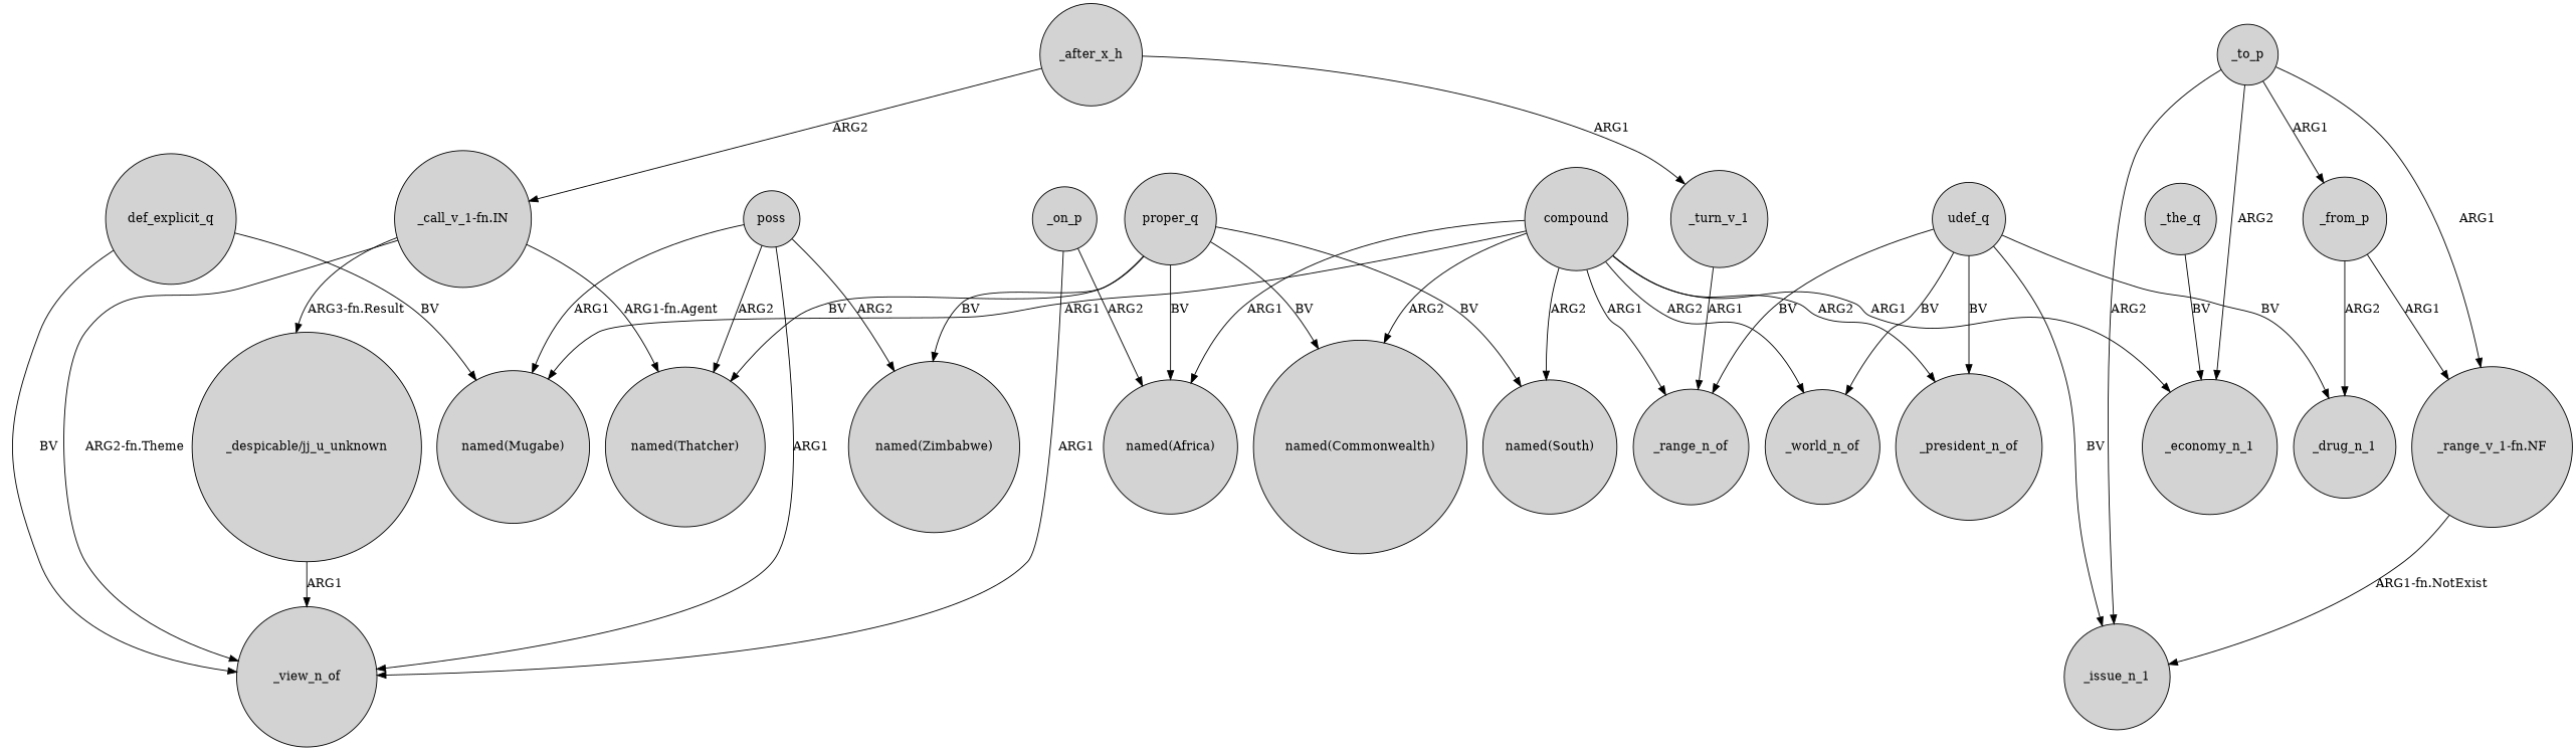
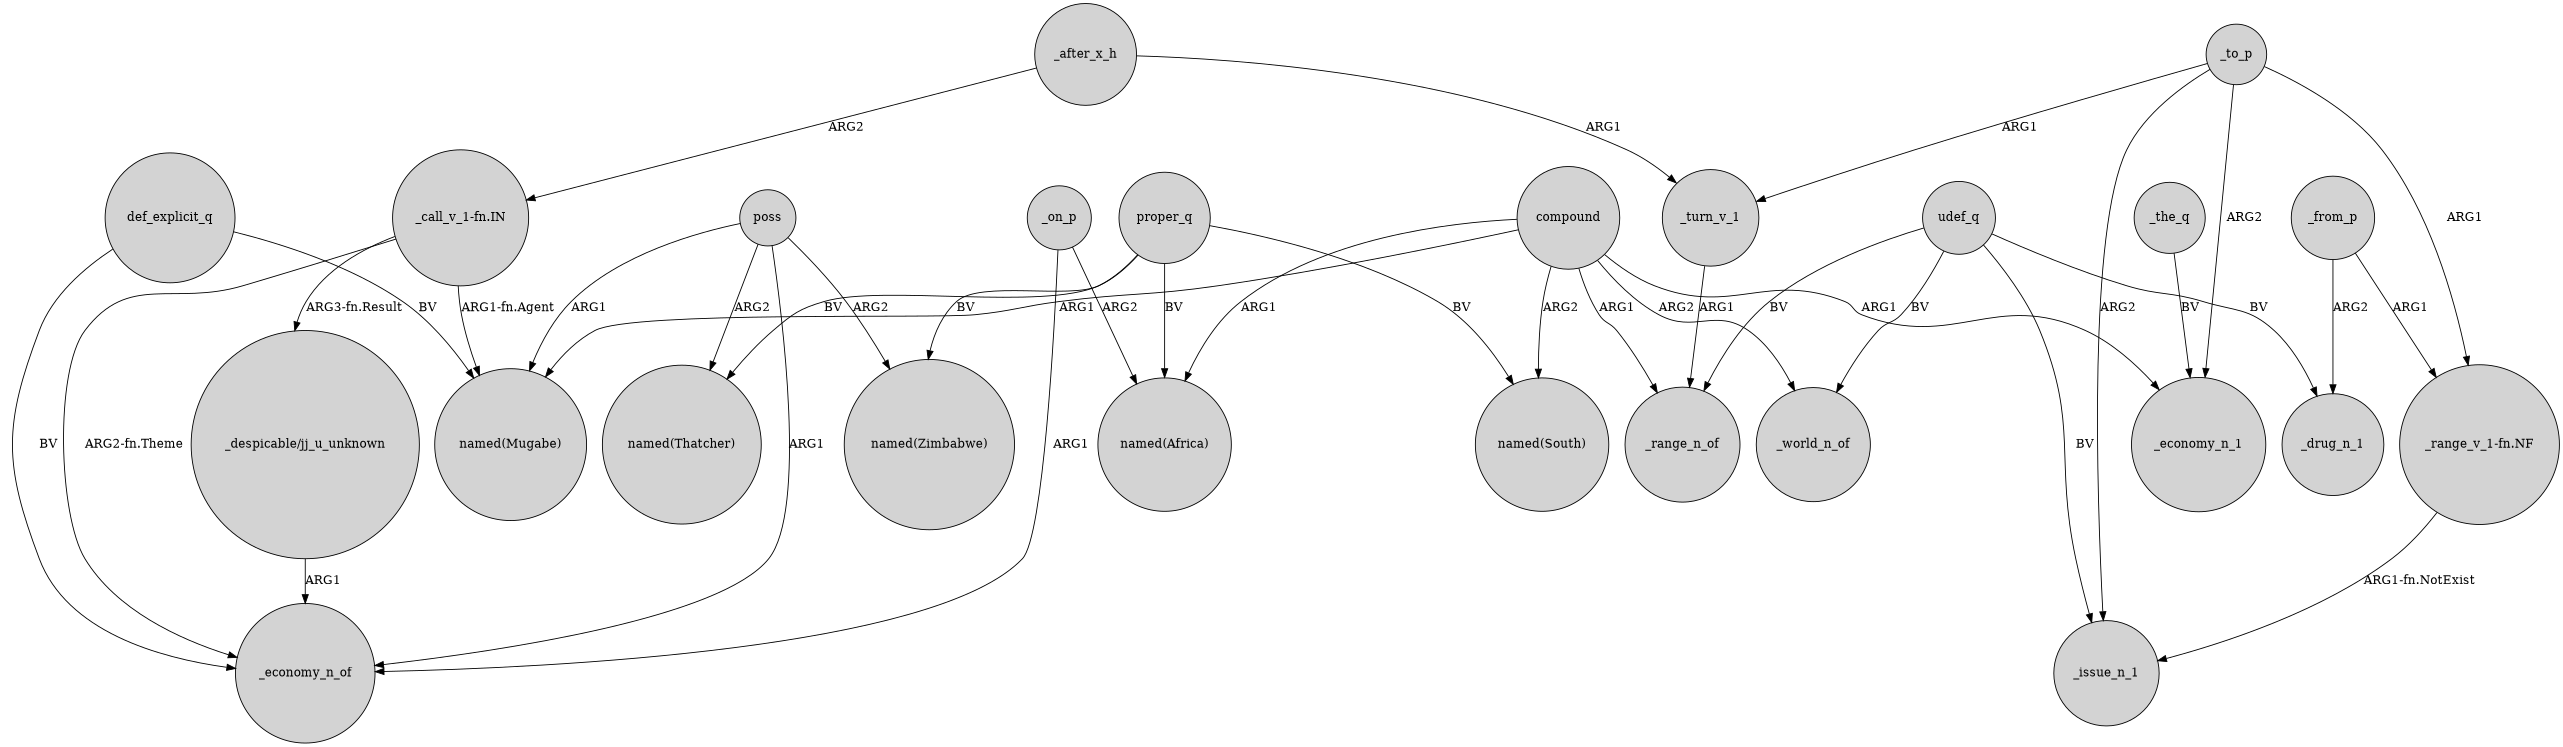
  digraph {
    node [shape=circle style=filled]
    proper_q
    "named(Zimbabwe)"
    "named(South)"
    "named(Africa)"
-   "named(Commonwealth)"
    "named(Thatcher)"
    compound
-   _president_n_of
    "named(Mugabe)"
    _world_n_of
    _economy_n_1
    n12 [label=_range_n_of]
    _after_x_h
    _turn_v_1
    "_call_v_1-fn.IN"
-   _view_n_of
+   _view_n_of [label=_economy_n_of]
    "_despicable/jj_u_unknown"
    poss
    "_range_v_1-fn.NF"
    _issue_n_1
    _from_p
    _drug_n_1
    def_explicit_q
    _the_q
    _on_p
    _to_p
    udef_q
    proper_q -> "named(Zimbabwe)" [label=BV]
    proper_q -> "named(South)" [label=BV]
    proper_q -> "named(Africa)" [label=BV]
-   proper_q -> "named(Commonwealth)" [label=BV]
    proper_q -> "named(Thatcher)" [label=BV]
    compound -> "named(South)" [label=ARG2]
    compound -> "named(Africa)" [label=ARG1]
-   compound -> "named(Commonwealth)" [label=ARG2]
-   compound -> _president_n_of [label=ARG2]
    compound -> "named(Mugabe)" [label=ARG1]
    compound -> _world_n_of [label=ARG2]
    compound -> _economy_n_1 [label=ARG1]
    compound -> n12 [label=ARG1]
    _after_x_h -> _turn_v_1 [label=ARG1]
    _after_x_h -> "_call_v_1-fn.IN" [label=ARG2]
    _turn_v_1 -> n12 [label=ARG1]
-   "_call_v_1-fn.IN" -> "named(Thatcher)" [label="ARG1-fn.Agent"]
+   "_call_v_1-fn.IN" -> "named(Mugabe)" [label="ARG1-fn.Agent"]
    "_call_v_1-fn.IN" -> _view_n_of [label="ARG2-fn.Theme"]
    "_call_v_1-fn.IN" -> "_despicable/jj_u_unknown" [label="ARG3-fn.Result"]
    "_despicable/jj_u_unknown" -> _view_n_of [label=ARG1]
    poss -> "named(Zimbabwe)" [label=ARG2]
    poss -> "named(Thatcher)" [label=ARG2]
    poss -> "named(Mugabe)" [label=ARG1]
    poss -> _view_n_of [label=ARG1]
    "_range_v_1-fn.NF" -> _issue_n_1 [label="ARG1-fn.NotExist"]
    _from_p -> "_range_v_1-fn.NF" [label=ARG1]
    _from_p -> _drug_n_1 [label=ARG2]
    def_explicit_q -> "named(Mugabe)" [label=BV]
    def_explicit_q -> _view_n_of [label=BV]
    _the_q -> _economy_n_1 [label=BV]
    _on_p -> "named(Africa)" [label=ARG2]
    _on_p -> _view_n_of [label=ARG1]
    _to_p -> _economy_n_1 [label=ARG2]
-   _to_p -> _from_p [label=ARG1]
+   _to_p -> _turn_v_1 [label=ARG1]
    _to_p -> "_range_v_1-fn.NF" [label=ARG1]
    _to_p -> _issue_n_1 [label=ARG2]
-   udef_q -> _president_n_of [label=BV]
    udef_q -> _world_n_of [label=BV]
    udef_q -> n12 [label=BV]
    udef_q -> _issue_n_1 [label=BV]
    udef_q -> _drug_n_1 [label=BV]
  }
